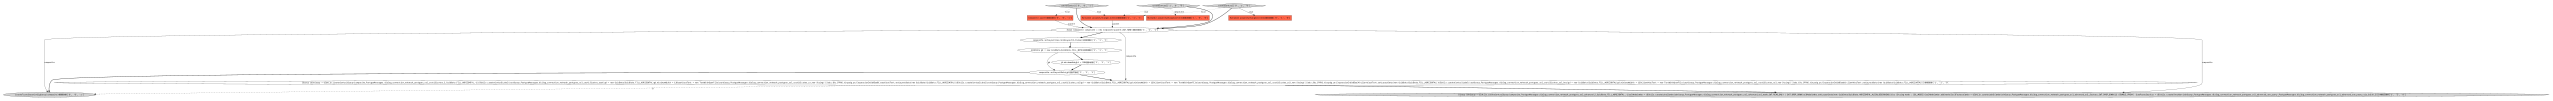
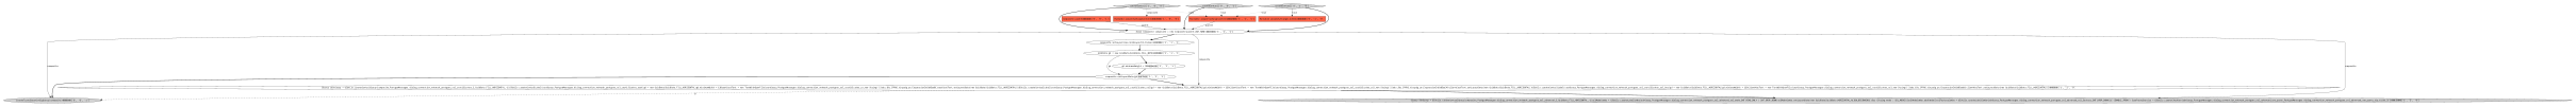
  digraph {
    fontname="IBM Plex Mono"
    node [fillcolor=white fontname="IBM Plex Mono" shape=ellipse style=filled]
    edge [fontname="IBM Plex Mono" style=bold]
    n1 [label="GridData gd = new GridData(GridData.FILL_BOTH)@@@5@@@['1', '1', '1']"]
    n2 [label="gd.minimumHeight = 200@@@6@@@['1', '1', '1']"]
    n3 [label="composite.setLayoutData(gd)@@@7@@@['1', '1', '1']"]
    n4 [label="{Group certGroup = UIUtils.createControlGroup(composite,PostgreMessages.dialog_connection_network_postgres_ssl_certificates,2,GridData.FILL_HORIZONTAL,-1)UIUtils.createControlLabel(certGroup,PostgreMessages.dialog_connection_network_postgres_ssl_certificates_root)gd = new GridData(GridData.FILL_HORIZONTAL)gd.minimumWidth = 130rootCertText = new TextWithOpenFile(certGroup,PostgreMessages.dialog_connection_network_postgres_ssl_certificates_ca,new String((((edu.fdu.CPPDG.tinypdg.pe.ExpressionInfo@5ae01)rootCertText.setLayoutData(new GridData(GridData.FILL_HORIZONTAL))UIUtils.createControlLabel(certGroup,PostgreMessages.dialog_connection_network_postgres_ssl_certificates_ssl)gd = new GridData(GridData.FILL_HORIZONTAL)gd.minimumWidth = 130clientCertText = new TextWithOpenFile(certGroup,PostgreMessages.dialog_connection_network_postgres_ssl_certificates_ssl,new String((((edu.fdu.CPPDG.tinypdg.pe.ExpressionInfo@5ae34)clientCertText.setLayoutData(new GridData(GridData.FILL_HORIZONTAL))UIUtils.createControlLabel(certGroup,PostgreMessages.dialog_connection_network_postgres_ssl_certificates_ssl_key)gd = new GridData(GridData.FILL_HORIZONTAL)gd.minimumWidth = 130clientKeyText = new TextWithOpenFile(certGroup,PostgreMessages.dialog_connection_network_postgres_ssl_certificates_ssl,new String((((edu.fdu.CPPDG.tinypdg.pe.ExpressionInfo@5ae66)clientKeyText.setLayoutData(new GridData(GridData.FILL_HORIZONTAL))}@@@8@@@['1', '1', '0']"]
    n5 [fillcolor=lightgray label="createTrustStoreConfigGroup(composite)@@@8@@@['0', '0', '1']"]
    n6 [fillcolor=tomato label="Runnable propertyChangeListener@@@2@@@['1', '1', '1']" shape=box]
    n7 [label="final Composite composite = new Composite(parent,SWT.NONE)@@@3@@@['1', '1', '1']"]
    n8 [label="composite.setLayout(new GridLayout(1,false))@@@4@@@['1', '1', '1']"]
    n9 [fillcolor=lightgray label="{Group advGroup = UIUtils.createControlGroup(composite,PostgreMessages.dialog_connection_network_postgres_ssl_advanced,2,GridData.FILL_HORIZONTAL,-1)sslModeCombo = UIUtils.createLabelCombo(advGroup,PostgreMessages.dialog_connection_network_postgres_ssl_advanced_ssl_mode,SWT.READ_ONLY | SWT.DROP_DOWN)sslModeCombo.setLayoutData(new GridData(GridData.HORIZONTAL_ALIGN_BEGINNING))for (String mode : SSL_MODES){sslModeCombo.add(mode)}sslFactoryCombo = UIUtils.createLabelCombo(advGroup,PostgreMessages.dialog_connection_network_postgres_ssl_advanced_ssl_factory,SWT.DROP_DOWN)if (ENABLE_PROXY) {useProxyService = UIUtils.createCheckbox(advGroup,PostgreMessages.dialog_connection_network_postgres_ssl_advanced_use_proxy,PostgreMessages.dialog_connection_network_postgres_ssl_advanced_use_proxy_tip,false,2)}}@@@32@@@['1', '1', '0']"]
    n10 [fillcolor=tomato label="Composite parent@@@2@@@['0', '0', '1']" shape=box]
    n11 [fillcolor=lightgray label="createControl['1', '0', '0']" shape=diamond]
    n12 [fillcolor=tomato label="Runnable propertyChangeListener@@@2@@@['1', '0', '0']" shape=box]
    n13 [fillcolor=lightgray label="createControl['0', '0', '1']" shape=diamond]
    n14 [fillcolor=tomato label="Runnable propertyChangeListener@@@2@@@['0', '1', '0']" shape=box]
    n15 [fillcolor=lightgray label="createControl['0', '1', '0']" shape=diamond]
    n1 -> n2
    n1 -> n3 [label=gd style=solid]
    n2 -> n3
    n3 -> n4
    n3 -> n5
    n4 -> n5 [label=0 style=dashed]
    n4 -> n9
    n6 -> n7 [label=parent style=solid]
    n7 -> n4 [label=composite style=solid]
    n7 -> n5 [label=composite style=solid]
    n7 -> n8
    n7 -> n9 [label=composite style=solid]
    n8 -> n1
    n10 -> n7 [label=parent style=solid]
    n11 -> n6 [label=true style=dotted]
    n11 -> n7
    n11 -> n12 [label=composite style=dotted]
    n13 -> n6 [label=true style=dotted]
    n13 -> n7
-   n13 -> n10 [label=true style=dotted]
    n15 -> n6 [label=true style=dotted]
    n15 -> n7
    n15 -> n14 [label=true style=solid]
  }
